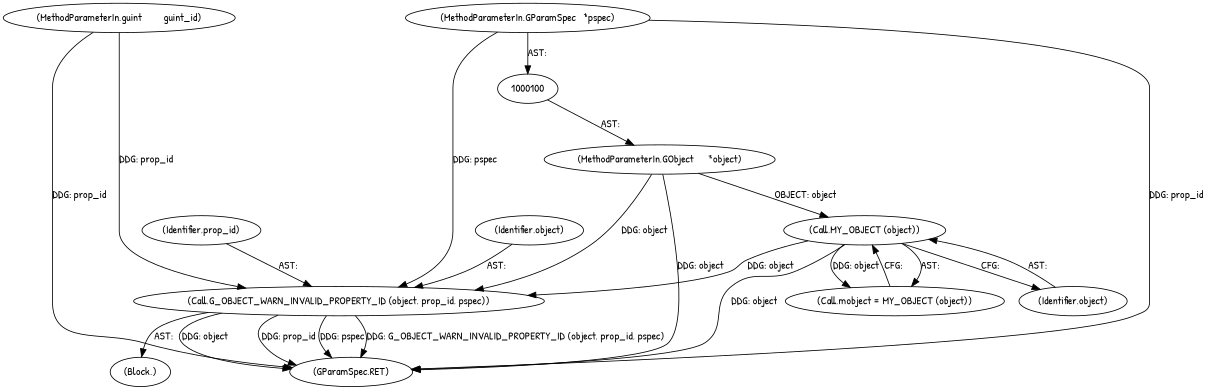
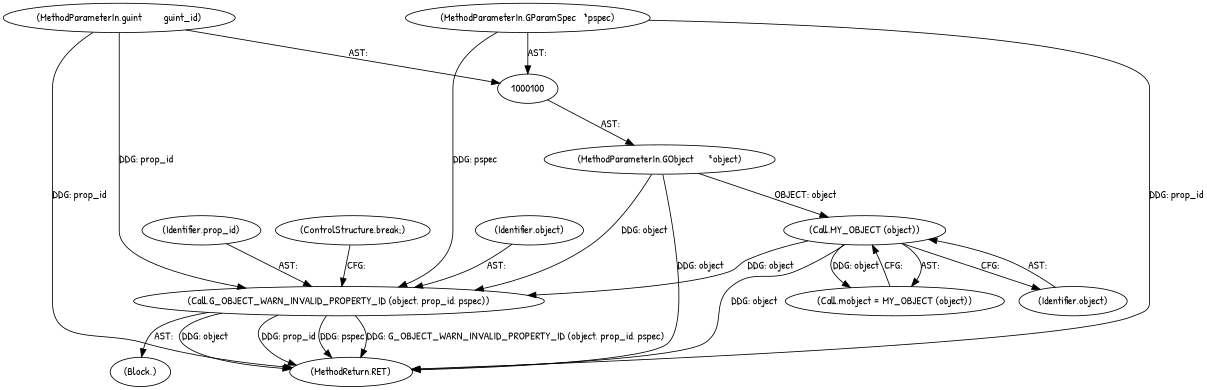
  digraph {
    fontname="Patrick Hand"
    node [fontname="Patrick Hand"]
    edge [fontname="Patrick Hand"]
    n1 [label="(Call,G_OBJECT_WARN_INVALID_PROPERTY_ID (object, prop_id, pspec))"]
-   n2 [label="(GParamSpec,RET)"]
+   n2 [label="(MethodReturn,RET)"]
    n3 [label="(Block,)"]
    n4 [label="(Call,MY_OBJECT (object))"]
    n5 [label="(Call,mobject = MY_OBJECT (object))"]
    n6 [label="(Identifier,object)"]
    n7 [label="(MethodParameterIn,GObject      *object)"]
    1000100
    n9 [label="(MethodParameterIn,guint         guint_id)"]
    n10 [label="(MethodParameterIn,GParamSpec   *pspec)"]
    n11 [label="(Identifier,prop_id)"]
+   n12 [label="(ControlStructure,break;)"]
    n13 [label="(Identifier,object)"]
    n1 -> n2 [label="DDG: pspec"]
    n1 -> n2 [label="DDG: G_OBJECT_WARN_INVALID_PROPERTY_ID (object, prop_id, pspec)"]
    n1 -> n2 [label="DDG: object"]
    n1 -> n2 [label="DDG: prop_id"]
    n1 -> n3 [label="AST: "]
    n4 -> n1 [label="DDG: object"]
    n4 -> n2 [label="DDG: object"]
    n4 -> n5 [label="AST: "]
    n4 -> n5 [label="DDG: object"]
    n4 -> n6 [label="CFG: "]
    n5 -> n4 [label="CFG: "]
    n6 -> n4 [label="AST: "]
    n7 -> n1 [label="DDG: object"]
    n7 -> n2 [label="DDG: object"]
    n7 -> n4 [label="OBJECT: object"]
    1000100 -> n7 [label="AST: "]
    n9 -> n1 [label="DDG: prop_id"]
    n9 -> n2 [label="DDG: prop_id"]
+   n9 -> 1000100 [label="AST: "]
    n10 -> n1 [label="DDG: pspec"]
    n10 -> n2 [label="DDG: prop_id"]
    n10 -> 1000100 [label="AST: "]
    n11 -> n1 [label="AST: "]
+   n12 -> n1 [label="CFG: "]
    n13 -> n1 [label="AST: "]
  }
